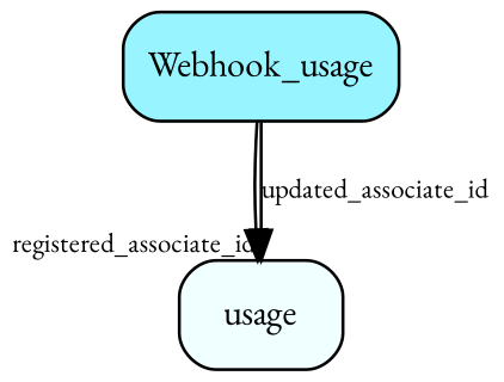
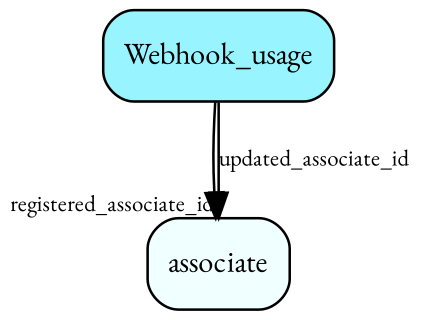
  digraph {
    fontname="EB Garamond"
    node [fontname="EB Garamond" fontsize=12 shape=box style="rounded, filled"]
    edge [fontname="EB Garamond" fontsize=9]
    Webhook_usage [fillcolor=cadetblue1]
-   associate [fillcolor=azure1 label=usage]
+   associate [fillcolor=azure1]
    Webhook_usage -> associate [headlabel=registered_associate_id]
    Webhook_usage -> associate [label=updated_associate_id]
  }
